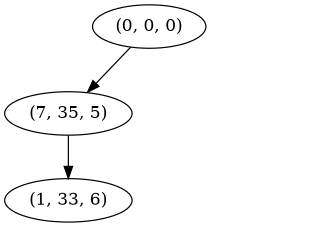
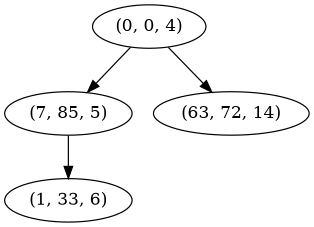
  digraph {
-   "(0, 0, 0)"
-   "(7, 35, 5)"
+   "(0, 0, 0)" [label="(0, 0, 4)"]
+   "(7, 35, 5)" [label="(7, 85, 5)"]
+   "(63, 72, 14)"
    n4 [label="(1, 33, 6)"]
    "(0, 0, 0)" -> "(7, 35, 5)"
+   "(0, 0, 0)" -> "(63, 72, 14)"
    "(7, 35, 5)" -> n4
  }
